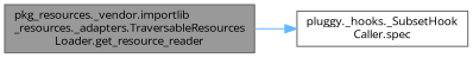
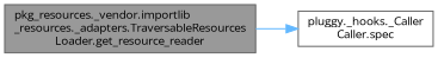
  digraph {
    rankdir=LR
    fontname="Open Sans"
    node [fontname="Open Sans" fontsize=10 shape=box style=filled]
    n1 [color=gray40 fillcolor=grey60 fontcolor=black height=0.2 label="pkg_resources._vendor.importlib\l_resources._adapters.TraversableResources\lLoader.get_resource_reader" width=0.4]
-   n2 [color=grey40 fillcolor=white height=0.2 label="pluggy._hooks._SubsetHook\lCaller.spec" width=0.4]
+   n2 [color=grey40 fillcolor=white height=0.2 label="pluggy._hooks._Caller\lCaller.spec" width=0.4]
    n1 -> n2 [color=steelblue1 fontname="Open Sans" fontsize=10 labelfontname=Helvetica labelfontsize=10 style=solid]
  }
